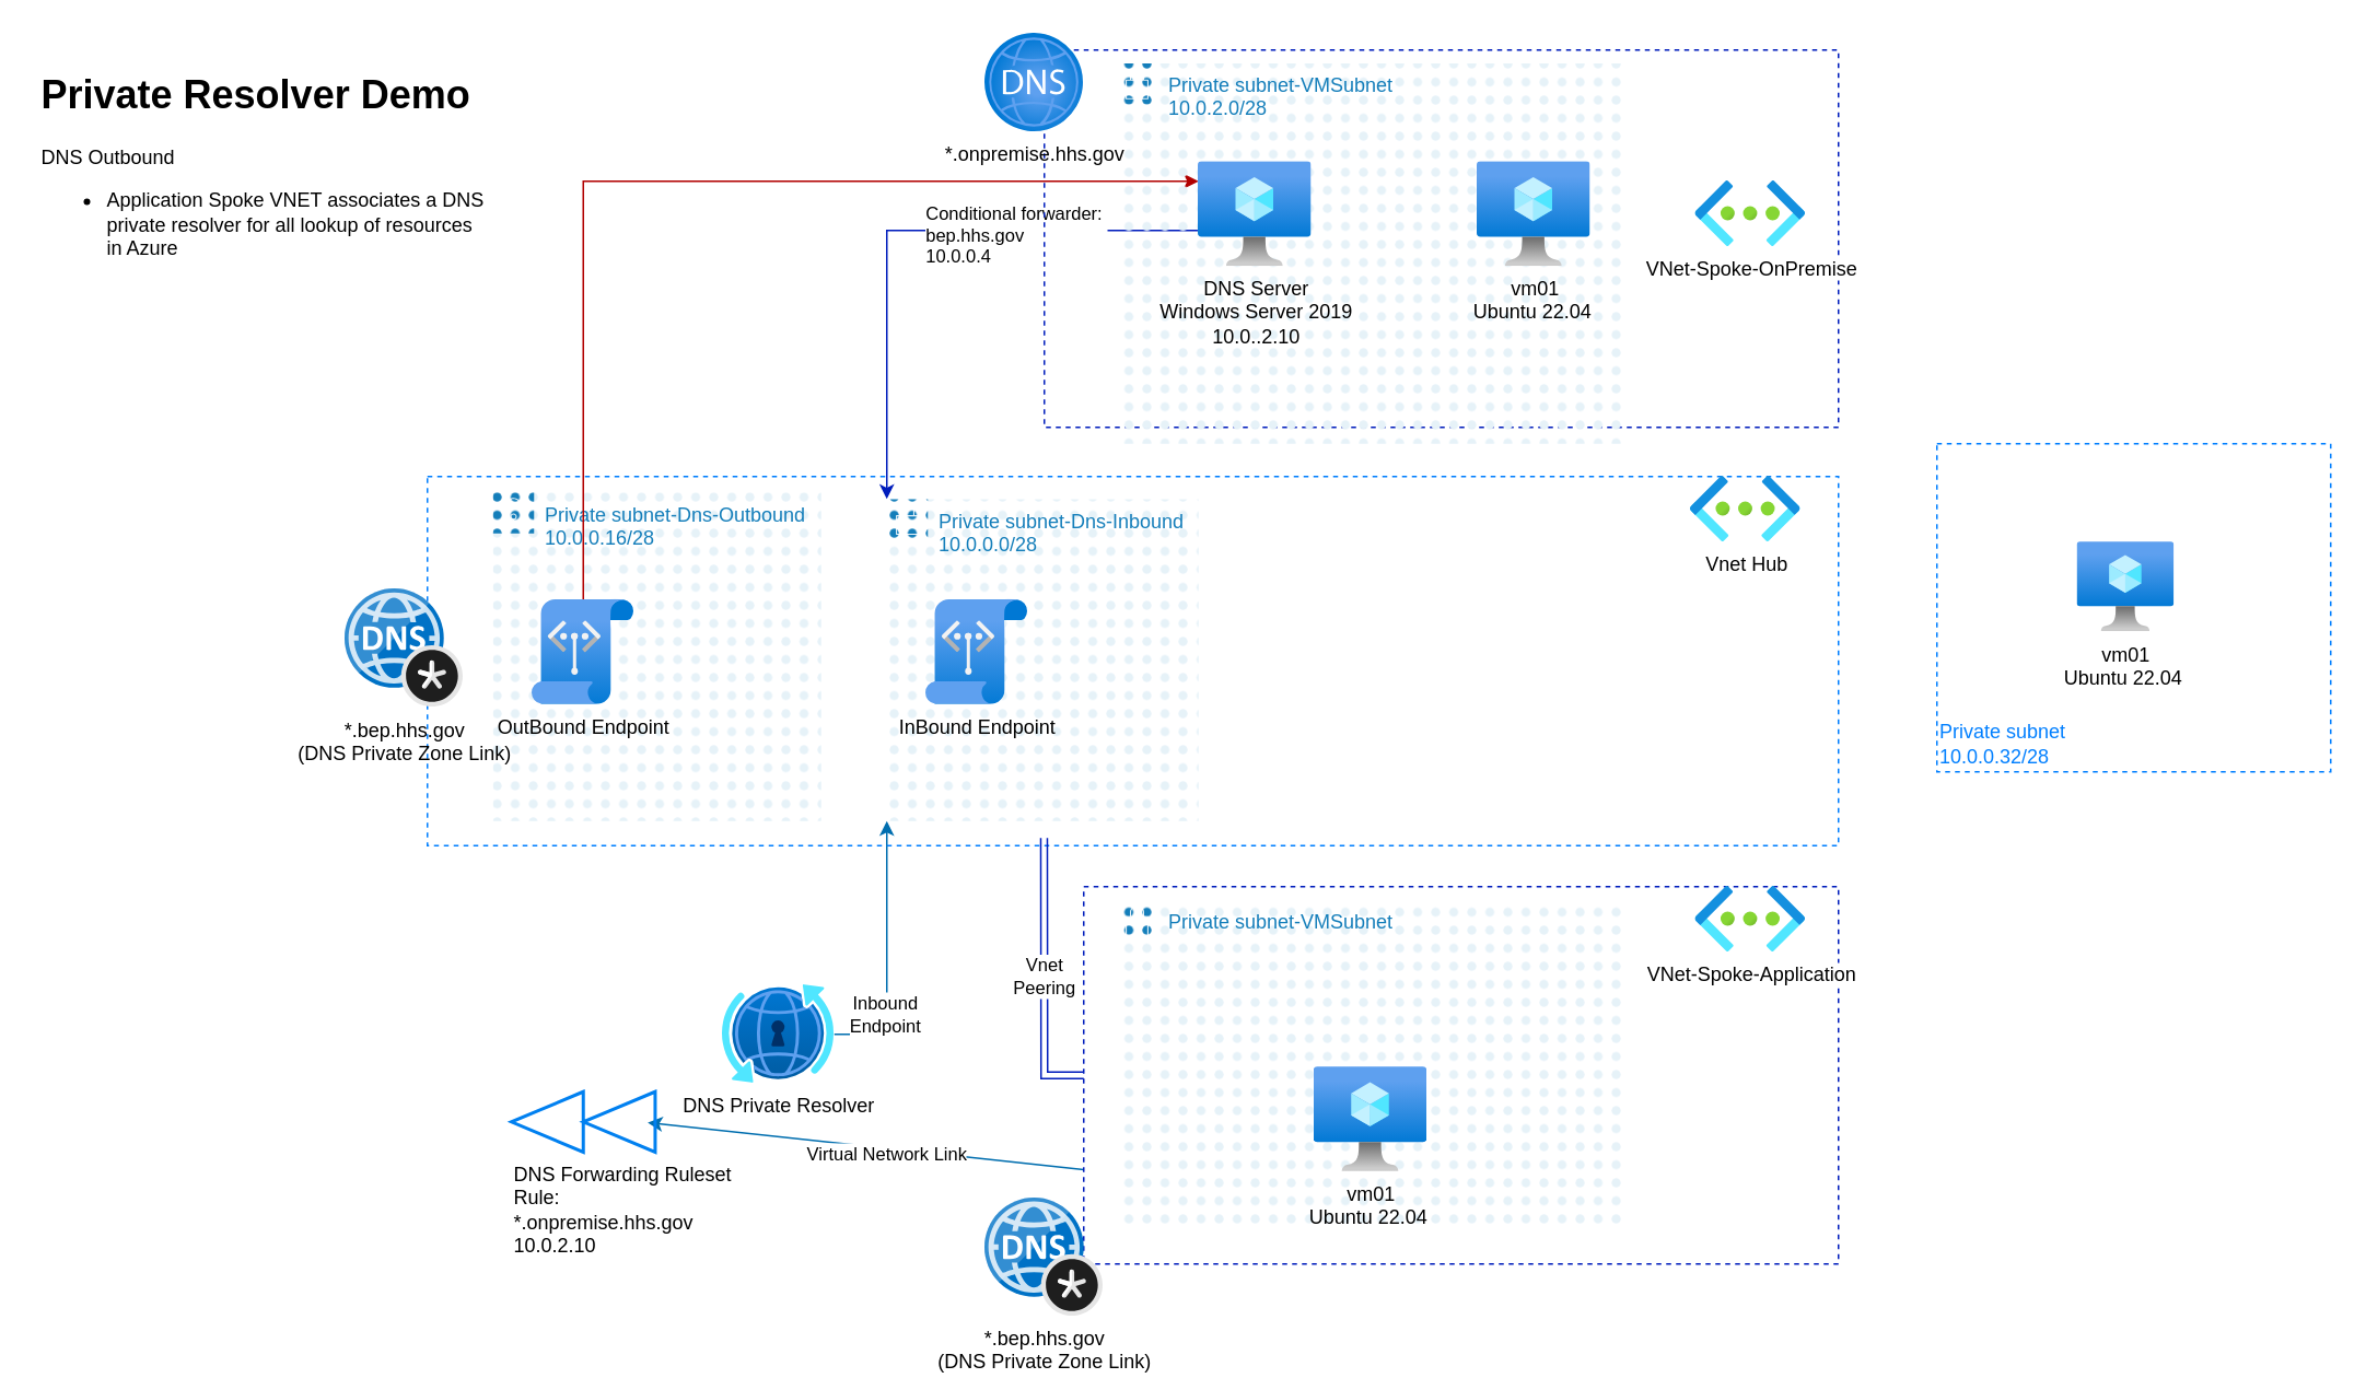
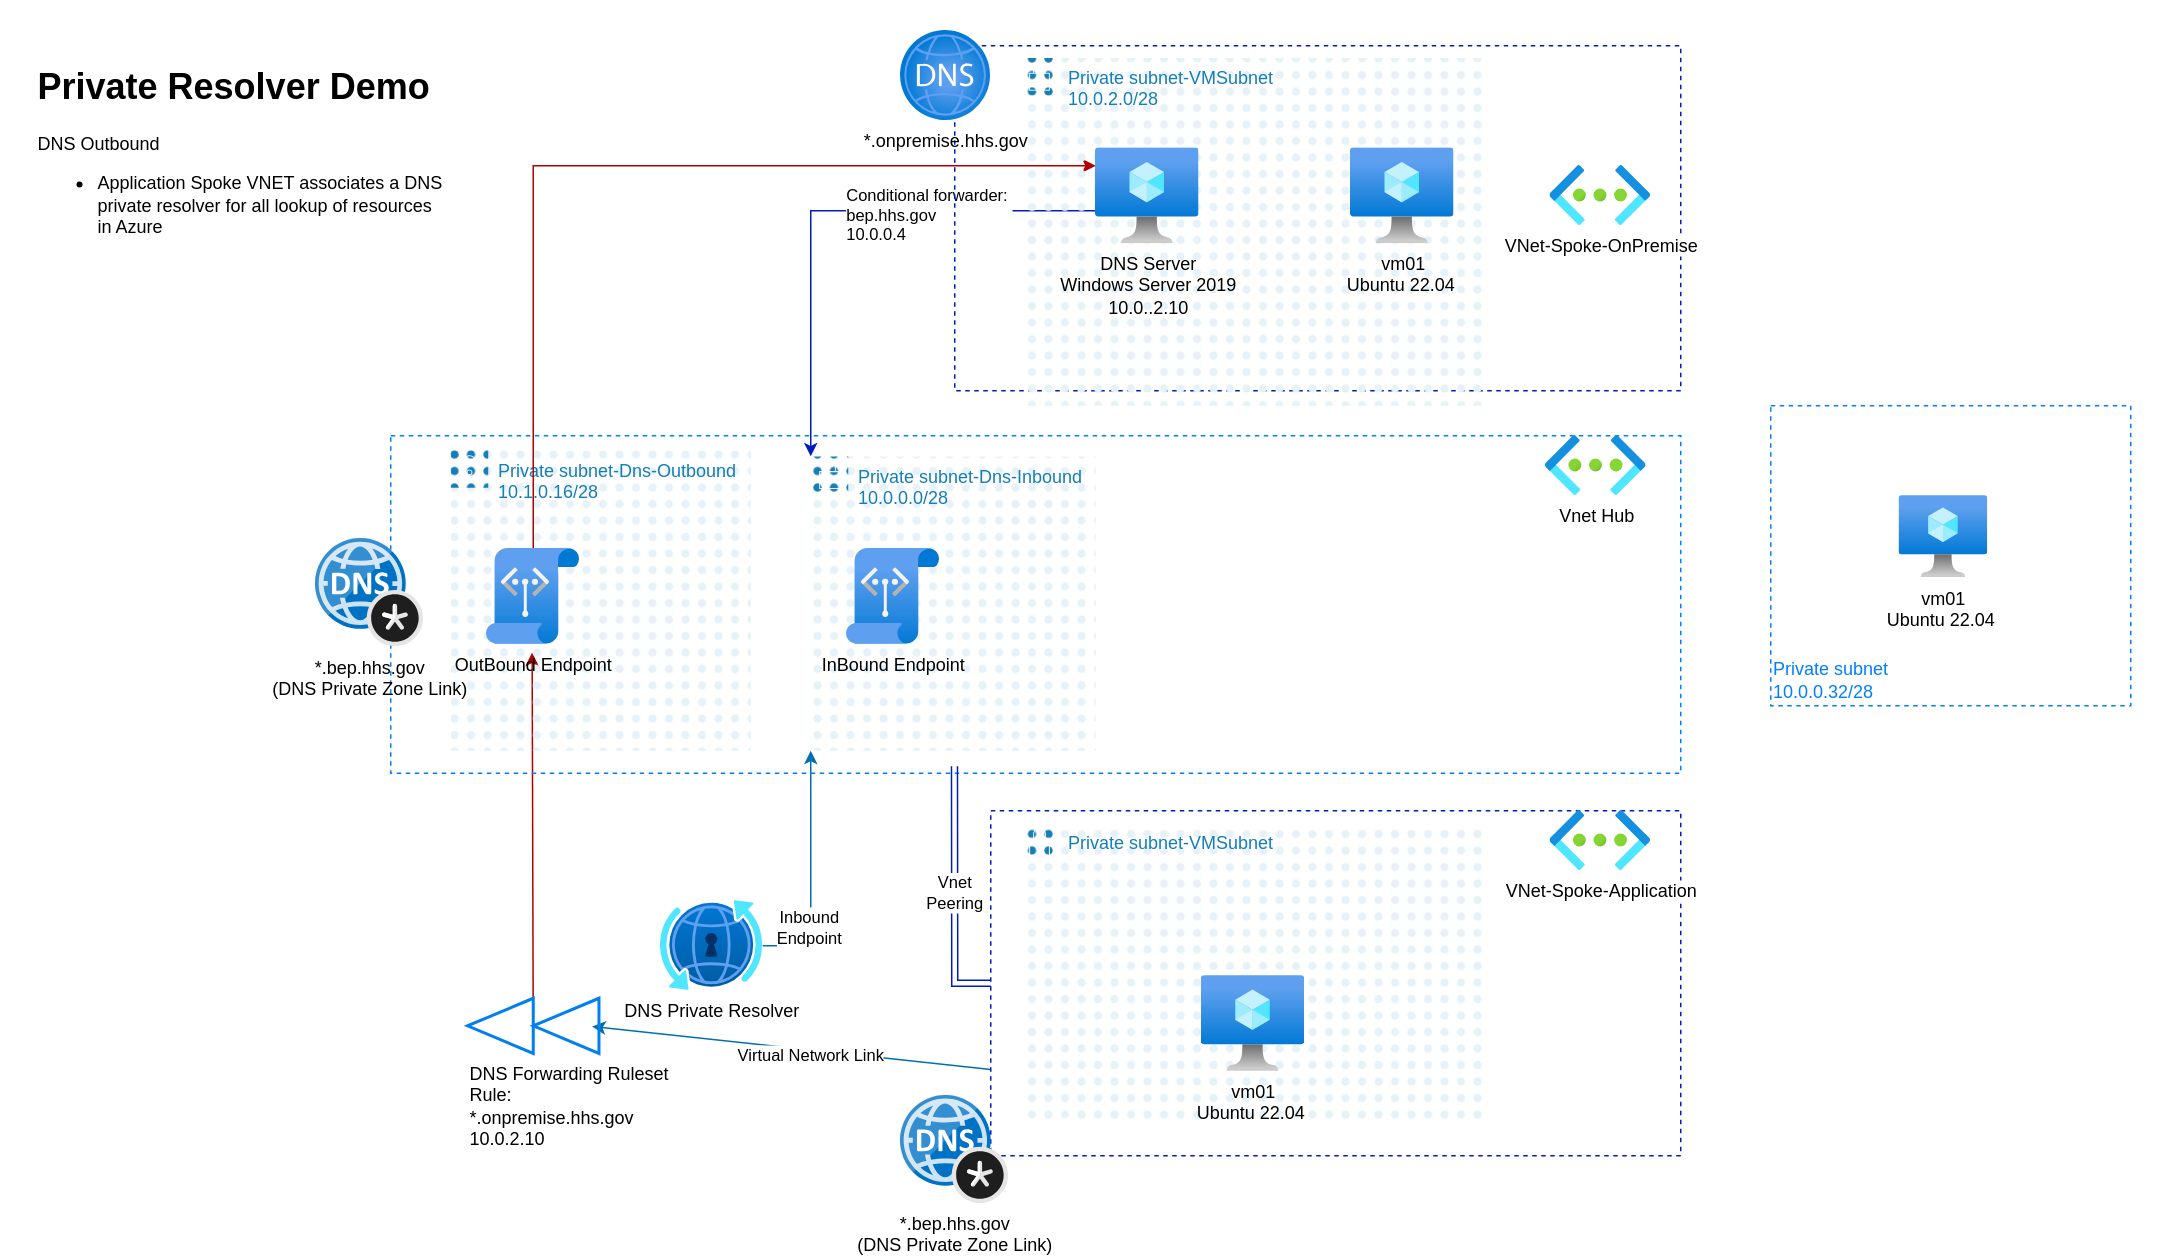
  <mxCell id="0" />
  <mxCell id="1" parent="0" />
  <mxCell id="2" style="edgeStyle=none;html=1;fillColor=#1ba1e2;strokeColor=#006EAF;exitX=0;exitY=0.75;exitDx=0;exitDy=0;entryX=0.052;entryY=0.512;entryDx=0;entryDy=0;entryPerimeter=0;" parent="1" source="10" target="5" edge="1"><mxGeometry relative="1" as="geometry"><mxPoint x="510" y="860" as="targetPoint" /></mxGeometry></mxCell>
  <mxCell id="3" value="Virtual Network Link" style="edgeLabel;html=1;align=center;verticalAlign=middle;resizable=0;points=[];" parent="2" vertex="1" connectable="0"><mxGeometry x="-0.095" y="3" relative="1" as="geometry"><mxPoint as="offset" /></mxGeometry></mxCell>
+ <mxCell id="4" style="edgeStyle=none;html=1;entryX=0.488;entryY=1.083;entryDx=0;entryDy=0;entryPerimeter=0;fillColor=#e51400;strokeColor=#B20000;" parent="1" source="5" target="22" edge="1"><mxGeometry relative="1" as="geometry" /></mxCell>
  <mxCell id="5" value="DNS Forwarding Ruleset&lt;br&gt;&lt;div style=&quot;&quot;&gt;Rule:&lt;/div&gt;*.onpremise.hhs.gov&lt;br&gt;10.0.2.10" style="html=1;verticalLabelPosition=bottom;align=left;labelBackgroundColor=#ffffff;verticalAlign=top;strokeWidth=2;strokeColor=#0080F0;shadow=0;dashed=0;shape=mxgraph.ios7.icons.forward;fillStyle=dots;fillColor=none;flipH=1;" parent="1" vertex="1"><mxGeometry x="311.19" y="665" width="87.62" height="36.8" as="geometry" /></mxCell>
  <mxCell id="6" style="edgeStyle=none;html=1;strokeColor=#006EAF;fillColor=#1ba1e2;entryX=0;entryY=1;entryDx=0;entryDy=0;" parent="1" source="8" target="16" edge="1"><mxGeometry relative="1" as="geometry"><mxPoint x="540" y="540" as="targetPoint" /><Array as="points"><mxPoint x="540" y="630" /></Array></mxGeometry></mxCell>
  <mxCell id="7" value="Inbound&lt;br&gt;Endpoint" style="edgeLabel;html=1;align=center;verticalAlign=middle;resizable=0;points=[];" parent="6" vertex="1" connectable="0"><mxGeometry x="-0.446" y="2" relative="1" as="geometry"><mxPoint as="offset" /></mxGeometry></mxCell>
  <mxCell id="8" value="DNS Private Resolver" style="aspect=fixed;html=1;points=[];align=center;image;fontSize=12;image=img/lib/azure2/networking/DNS_Private_Resolver.svg;dashed=1;labelBackgroundColor=none;fillStyle=dots;strokeColor=#000000;fillColor=none;" parent="1" vertex="1"><mxGeometry x="440" y="600" width="68" height="60" as="geometry" /></mxCell>
  <mxCell id="9" value="" style="group" parent="1" vertex="1" connectable="0"><mxGeometry x="600" y="540" width="520" height="230" as="geometry" /></mxCell>
  <mxCell id="10" value="OnPremise&lt;br&gt;10.0.2.0/24" style="rounded=0;whiteSpace=wrap;html=1;dashed=1;labelBackgroundColor=none;fillStyle=dots;strokeColor=#001DBC;fillColor=none;verticalAlign=bottom;align=left;fontColor=#ffffff;" parent="9" vertex="1"><mxGeometry x="60" width="460" height="230" as="geometry" /></mxCell>
  <mxCell id="11" value="VNet-Spoke-Application" style="aspect=fixed;html=1;points=[];align=center;image;fontSize=12;image=img/lib/azure2/networking/Virtual_Networks.svg;" parent="9" vertex="1"><mxGeometry x="433" width="67" height="40" as="geometry" /></mxCell>
  <mxCell id="12" value="Private subnet-VMSubnet" style="points=[[0,0],[0.25,0],[0.5,0],[0.75,0],[1,0],[1,0.25],[1,0.5],[1,0.75],[1,1],[0.75,1],[0.5,1],[0.25,1],[0,1],[0,0.75],[0,0.5],[0,0.25]];outlineConnect=0;gradientColor=none;html=1;whiteSpace=wrap;fontSize=12;fontStyle=0;container=1;pointerEvents=0;collapsible=0;recursiveResize=0;shape=mxgraph.aws4.group;grIcon=mxgraph.aws4.group_security_group;grStroke=0;strokeColor=#147EBA;fillColor=#E6F2F8;verticalAlign=top;align=left;spacingLeft=30;fontColor=#147EBA;dashed=0;labelBackgroundColor=none;fillStyle=dots;" parent="9" vertex="1"><mxGeometry x="80" y="8.24" width="310" height="197.5" as="geometry" /></mxCell>
  <mxCell id="13" value="vm01&lt;br&gt;Ubuntu 22.04&amp;nbsp;" style="aspect=fixed;html=1;points=[];align=center;image;fontSize=12;image=img/lib/azure2/compute/Virtual_Machine.svg;labelBackgroundColor=none;" parent="9" vertex="1"><mxGeometry x="200.5" y="110" width="69" height="64" as="geometry" /></mxCell>
  <mxCell id="14" value="*.bep.hhs.gov&lt;br&gt;(DNS Private Zone Link)" style="sketch=0;aspect=fixed;html=1;points=[];align=center;image;fontSize=12;image=img/lib/mscae/DNS_Private_Zones.svg;dashed=1;labelBackgroundColor=none;fillStyle=dots;strokeColor=#000000;fillColor=none;" parent="9" vertex="1"><mxGeometry y="190" width="72" height="72" as="geometry" /></mxCell>
  <mxCell id="15" value="Out" style="rounded=0;whiteSpace=wrap;html=1;dashed=1;labelBackgroundColor=none;fillStyle=dots;strokeColor=#007FFF;fillColor=none;verticalAlign=bottom;align=left;fontColor=#ffffff;" parent="1" vertex="1"><mxGeometry x="260" y="290" width="860" height="225" as="geometry" /></mxCell>
  <mxCell id="16" value="Private subnet-Dns-Inbound&lt;br&gt;10.0.0.0/28&lt;br&gt;&lt;span style=&quot;color: rgba(0, 0, 0, 0); font-family: monospace; font-size: 0px;&quot;&gt;%3CmxGraphModel%3E%3Croot%3E%3CmxCell%20id%3D%220%22%2F%3E%3CmxCell%20id%3D%221%22%20parent%3D%220%22%2F%3E%3CmxCell%20id%3D%222%22%20style%3D%22edgeStyle%3Dnone%3Bhtml%3D1%3BentryX%3D0.742%3BentryY%3D0.972%3BentryDx%3D0%3BentryDy%3D0%3BentryPerimeter%3D0%3BstrokeColor%3D%23006EAF%3BfillColor%3D%231ba1e2%3B%22%20edge%3D%221%22%20parent%3D%221%22%3E%3CmxGeometry%20relative%3D%221%22%20as%3D%22geometry%22%3E%3CmxPoint%20x%3D%22497.646%22%20y%3D%22550%22%20as%3D%22sourcePoint%22%2F%3E%3CmxPoint%20x%3D%22610.004%22%20y%3D%22407.448%22%20as%3D%22targetPoint%22%2F%3E%3C%2FmxGeometry%3E%3C%2FmxCell%3E%3C%2Froot%3E%3C%2FmxGraphModel%3E&lt;br&gt;1&lt;br&gt;&lt;/span&gt;" style="points=[[0,0],[0.25,0],[0.5,0],[0.75,0],[1,0],[1,0.25],[1,0.5],[1,0.75],[1,1],[0.75,1],[0.5,1],[0.25,1],[0,1],[0,0.75],[0,0.5],[0,0.25]];outlineConnect=0;gradientColor=none;html=1;whiteSpace=wrap;fontSize=12;fontStyle=0;container=1;pointerEvents=0;collapsible=0;recursiveResize=0;shape=mxgraph.aws4.group;grIcon=mxgraph.aws4.group_security_group;grStroke=0;strokeColor=#147EBA;fillColor=#E6F2F8;verticalAlign=top;align=left;spacingLeft=30;fontColor=#147EBA;dashed=0;labelBackgroundColor=none;fillStyle=dots;" parent="1" vertex="1"><mxGeometry x="540" y="303.75" width="190" height="196.25" as="geometry" /></mxCell>
- <mxCell id="17" value="Private subnet-Dns-Outbound&lt;br&gt;10.0.0.16/28" style="points=[[0,0],[0.25,0],[0.5,0],[0.75,0],[1,0],[1,0.25],[1,0.5],[1,0.75],[1,1],[0.75,1],[0.5,1],[0.25,1],[0,1],[0,0.75],[0,0.5],[0,0.25]];outlineConnect=0;gradientColor=none;html=1;whiteSpace=wrap;fontSize=12;fontStyle=0;container=1;pointerEvents=0;collapsible=0;recursiveResize=0;shape=mxgraph.aws4.group;grIcon=mxgraph.aws4.group_security_group;grStroke=0;strokeColor=#147EBA;fillColor=#E6F2F8;verticalAlign=top;align=left;spacingLeft=30;fontColor=#147EBA;dashed=0;labelBackgroundColor=none;fillStyle=dots;" parent="1" vertex="1"><mxGeometry x="300" y="299.74" width="200" height="200.26" as="geometry" /></mxCell>
+ <mxCell id="17" value="Private subnet-Dns-Outbound&lt;br&gt;10.1.0.16/28" style="points=[[0,0],[0.25,0],[0.5,0],[0.75,0],[1,0],[1,0.25],[1,0.5],[1,0.75],[1,1],[0.75,1],[0.5,1],[0.25,1],[0,1],[0,0.75],[0,0.5],[0,0.25]];outlineConnect=0;gradientColor=none;html=1;whiteSpace=wrap;fontSize=12;fontStyle=0;container=1;pointerEvents=0;collapsible=0;recursiveResize=0;shape=mxgraph.aws4.group;grIcon=mxgraph.aws4.group_security_group;grStroke=0;strokeColor=#147EBA;fillColor=#E6F2F8;verticalAlign=top;align=left;spacingLeft=30;fontColor=#147EBA;dashed=0;labelBackgroundColor=none;fillStyle=dots;" parent="1" vertex="1"><mxGeometry x="300" y="299.74" width="200" height="200.26" as="geometry" /></mxCell>
  <mxCell id="18" value="Vnet Hub" style="aspect=fixed;html=1;points=[];align=center;image;fontSize=12;image=img/lib/azure2/networking/Virtual_Networks.svg;dashed=1;labelBackgroundColor=none;fillStyle=dots;strokeColor=#000000;fillColor=none;" parent="1" vertex="1"><mxGeometry x="1030" y="290" width="67" height="40" as="geometry" /></mxCell>
  <mxCell id="19" value="*.bep.hhs.gov&lt;br&gt;(DNS Private Zone Link)" style="sketch=0;aspect=fixed;html=1;points=[];align=center;image;fontSize=12;image=img/lib/mscae/DNS_Private_Zones.svg;dashed=1;labelBackgroundColor=none;fillStyle=dots;strokeColor=#000000;fillColor=none;" parent="1" vertex="1"><mxGeometry x="210" y="358.74" width="72" height="72" as="geometry" /></mxCell>
  <mxCell id="20" value="InBound Endpoint" style="aspect=fixed;html=1;points=[];align=center;image;fontSize=12;image=img/lib/azure2/networking/Service_Endpoint_Policies.svg;dashed=1;labelBackgroundColor=none;fillStyle=dots;strokeColor=#000000;fillColor=none;" parent="1" vertex="1"><mxGeometry x="564" y="365.24" width="62" height="64" as="geometry" /></mxCell>
  <mxCell id="21" style="edgeStyle=none;html=1;strokeColor=#B20000;rounded=0;" parent="1" source="22" edge="1"><mxGeometry relative="1" as="geometry"><mxPoint x="730" y="110" as="targetPoint" /><Array as="points"><mxPoint x="355" y="110" /></Array></mxGeometry></mxCell>
  <mxCell id="22" value="OutBound Endpoint" style="aspect=fixed;html=1;points=[];align=center;image;fontSize=12;image=img/lib/azure2/networking/Service_Endpoint_Policies.svg;dashed=1;labelBackgroundColor=none;fillStyle=dots;strokeColor=#000000;fillColor=none;" parent="1" vertex="1"><mxGeometry x="324" y="365.24" width="62" height="64" as="geometry" /></mxCell>
  <mxCell id="23" style="edgeStyle=none;html=1;strokeColor=#001DBC;entryX=0;entryY=0;entryDx=0;entryDy=0;rounded=0;fillColor=#0050ef;" parent="1" target="16" edge="1"><mxGeometry relative="1" as="geometry"><mxPoint x="730" y="140" as="sourcePoint" /><Array as="points"><mxPoint x="540" y="140" /></Array></mxGeometry></mxCell>
  <mxCell id="24" value="Conditional forwarder:&amp;nbsp;&lt;br&gt;&lt;div style=&quot;text-align: left;&quot;&gt;bep.hhs.gov&lt;/div&gt;&lt;div style=&quot;text-align: left;&quot;&gt;10.0.0.4&lt;/div&gt;" style="edgeLabel;html=1;align=center;verticalAlign=middle;resizable=0;points=[];" parent="23" vertex="1" connectable="0"><mxGeometry x="-0.367" y="2" relative="1" as="geometry"><mxPoint as="offset" /></mxGeometry></mxCell>
  <mxCell id="25" value="Vnet&lt;br&gt;Peering" style="edgeStyle=none;rounded=0;html=1;strokeColor=#001DBC;exitX=0;exitY=0.5;exitDx=0;exitDy=0;shape=link;fillColor=#0050ef;entryX=0.437;entryY=0.979;entryDx=0;entryDy=0;entryPerimeter=0;" parent="1" source="10" target="15" edge="1"><mxGeometry relative="1" as="geometry"><mxPoint x="580" y="512" as="targetPoint" /><Array as="points"><mxPoint x="636" y="655" /></Array></mxGeometry></mxCell>
  <mxCell id="26" value="OnPremise&lt;br&gt;10.0.2.0/24" style="rounded=0;whiteSpace=wrap;html=1;dashed=1;labelBackgroundColor=none;fillStyle=dots;strokeColor=#001DBC;fillColor=none;verticalAlign=bottom;align=left;fontColor=#ffffff;" parent="1" vertex="1"><mxGeometry x="636" y="30" width="484" height="230" as="geometry" /></mxCell>
  <mxCell id="27" value="VNet-Spoke-OnPremise" style="aspect=fixed;html=1;points=[];align=center;image;fontSize=12;image=img/lib/azure2/networking/Virtual_Networks.svg;" parent="1" vertex="1"><mxGeometry x="1033" y="110" width="67" height="40" as="geometry" /></mxCell>
  <mxCell id="28" value="Private subnet-VMSubnet&lt;br&gt;10.0.2.0/28" style="points=[[0,0],[0.25,0],[0.5,0],[0.75,0],[1,0],[1,0.25],[1,0.5],[1,0.75],[1,1],[0.75,1],[0.5,1],[0.25,1],[0,1],[0,0.75],[0,0.5],[0,0.25]];outlineConnect=0;gradientColor=none;html=1;whiteSpace=wrap;fontSize=12;fontStyle=0;container=1;pointerEvents=0;collapsible=0;recursiveResize=0;shape=mxgraph.aws4.group;grIcon=mxgraph.aws4.group_security_group;grStroke=0;strokeColor=#147EBA;fillColor=#E6F2F8;verticalAlign=top;align=left;spacingLeft=30;fontColor=#147EBA;dashed=0;labelBackgroundColor=none;fillStyle=dots;" parent="1" vertex="1"><mxGeometry x="680" y="38.24" width="310" height="231.76" as="geometry" /></mxCell>
  <mxCell id="29" value="DNS Server&lt;br&gt;Windows Server 2019&lt;br&gt;10.0..2.10" style="aspect=fixed;html=1;points=[];align=center;image;fontSize=12;image=img/lib/azure2/compute/Virtual_Machine.svg;labelBackgroundColor=none;" parent="28" vertex="1"><mxGeometry x="50" y="60" width="69" height="64" as="geometry" /></mxCell>
  <mxCell id="30" value="vm01&lt;br&gt;Ubuntu 22.04&amp;nbsp;" style="aspect=fixed;html=1;points=[];align=center;image;fontSize=12;image=img/lib/azure2/compute/Virtual_Machine.svg;labelBackgroundColor=none;" parent="28" vertex="1"><mxGeometry x="220" y="60" width="69" height="64" as="geometry" /></mxCell>
  <mxCell id="31" value="*.onpremise.hhs.gov" style="aspect=fixed;html=1;points=[];align=center;image;fontSize=12;image=img/lib/azure2/networking/DNS_Zones.svg;dashed=1;labelBackgroundColor=none;fillStyle=dots;strokeColor=#007FFF;fillColor=none;" parent="1" vertex="1"><mxGeometry x="600" width="60" height="60" as="geometry" y="20" /></mxCell>
  <mxCell id="32" value="&lt;h1&gt;Private Resolver Demo&lt;/h1&gt;&lt;p&gt;DNS Outbound&lt;/p&gt;&lt;p&gt;&lt;/p&gt;&lt;ul&gt;&lt;li&gt;Application Spoke VNET associates a DNS private resolver for all lookup of resources in Azure&lt;/li&gt;&lt;li&gt;&lt;br&gt;&lt;/li&gt;&lt;/ul&gt;&lt;p&gt;&lt;/p&gt;&lt;p&gt;&lt;br&gt;&lt;/p&gt;" style="text;html=1;strokeColor=none;fillColor=none;spacing=5;spacingTop=-20;whiteSpace=wrap;overflow=hidden;rounded=0;dashed=1;labelBackgroundColor=none;fillStyle=dots;" parent="1" vertex="1"><mxGeometry x="20" y="38" width="280" height="120" as="geometry" /></mxCell>
  <mxCell id="33" value="&lt;div style=&quot;&quot;&gt;&lt;span style=&quot;background-color: initial;&quot;&gt;&lt;font&gt;Private subnet&lt;/font&gt;&lt;/span&gt;&lt;/div&gt;&lt;div style=&quot;&quot;&gt;&lt;span style=&quot;background-color: initial;&quot;&gt;10.0.0.32/28&lt;/span&gt;&lt;/div&gt;" style="rounded=0;whiteSpace=wrap;html=1;strokeWidth=1;fillColor=none;container=1;movable=1;resizable=1;rotatable=1;deletable=1;editable=1;connectable=1;verticalAlign=bottom;align=left;dashed=1;strokeColor=#007FFF;fontColor=#007FFF;" vertex="1" parent="1"><mxGeometry x="1180" y="270" width="240" height="200" as="geometry"><mxRectangle x="1210" y="330" width="50" height="40" as="alternateBounds" /></mxGeometry></mxCell>
  <mxCell id="34" value="vm01&lt;br&gt;Ubuntu 22.04&amp;nbsp;" style="aspect=fixed;html=1;points=[];align=center;image;fontSize=12;image=img/lib/azure2/compute/Virtual_Machine.svg;labelBackgroundColor=none;" parent="33" vertex="1"><mxGeometry x="85.714" y="60" width="59.143" height="54.857" as="geometry" /></mxCell>
